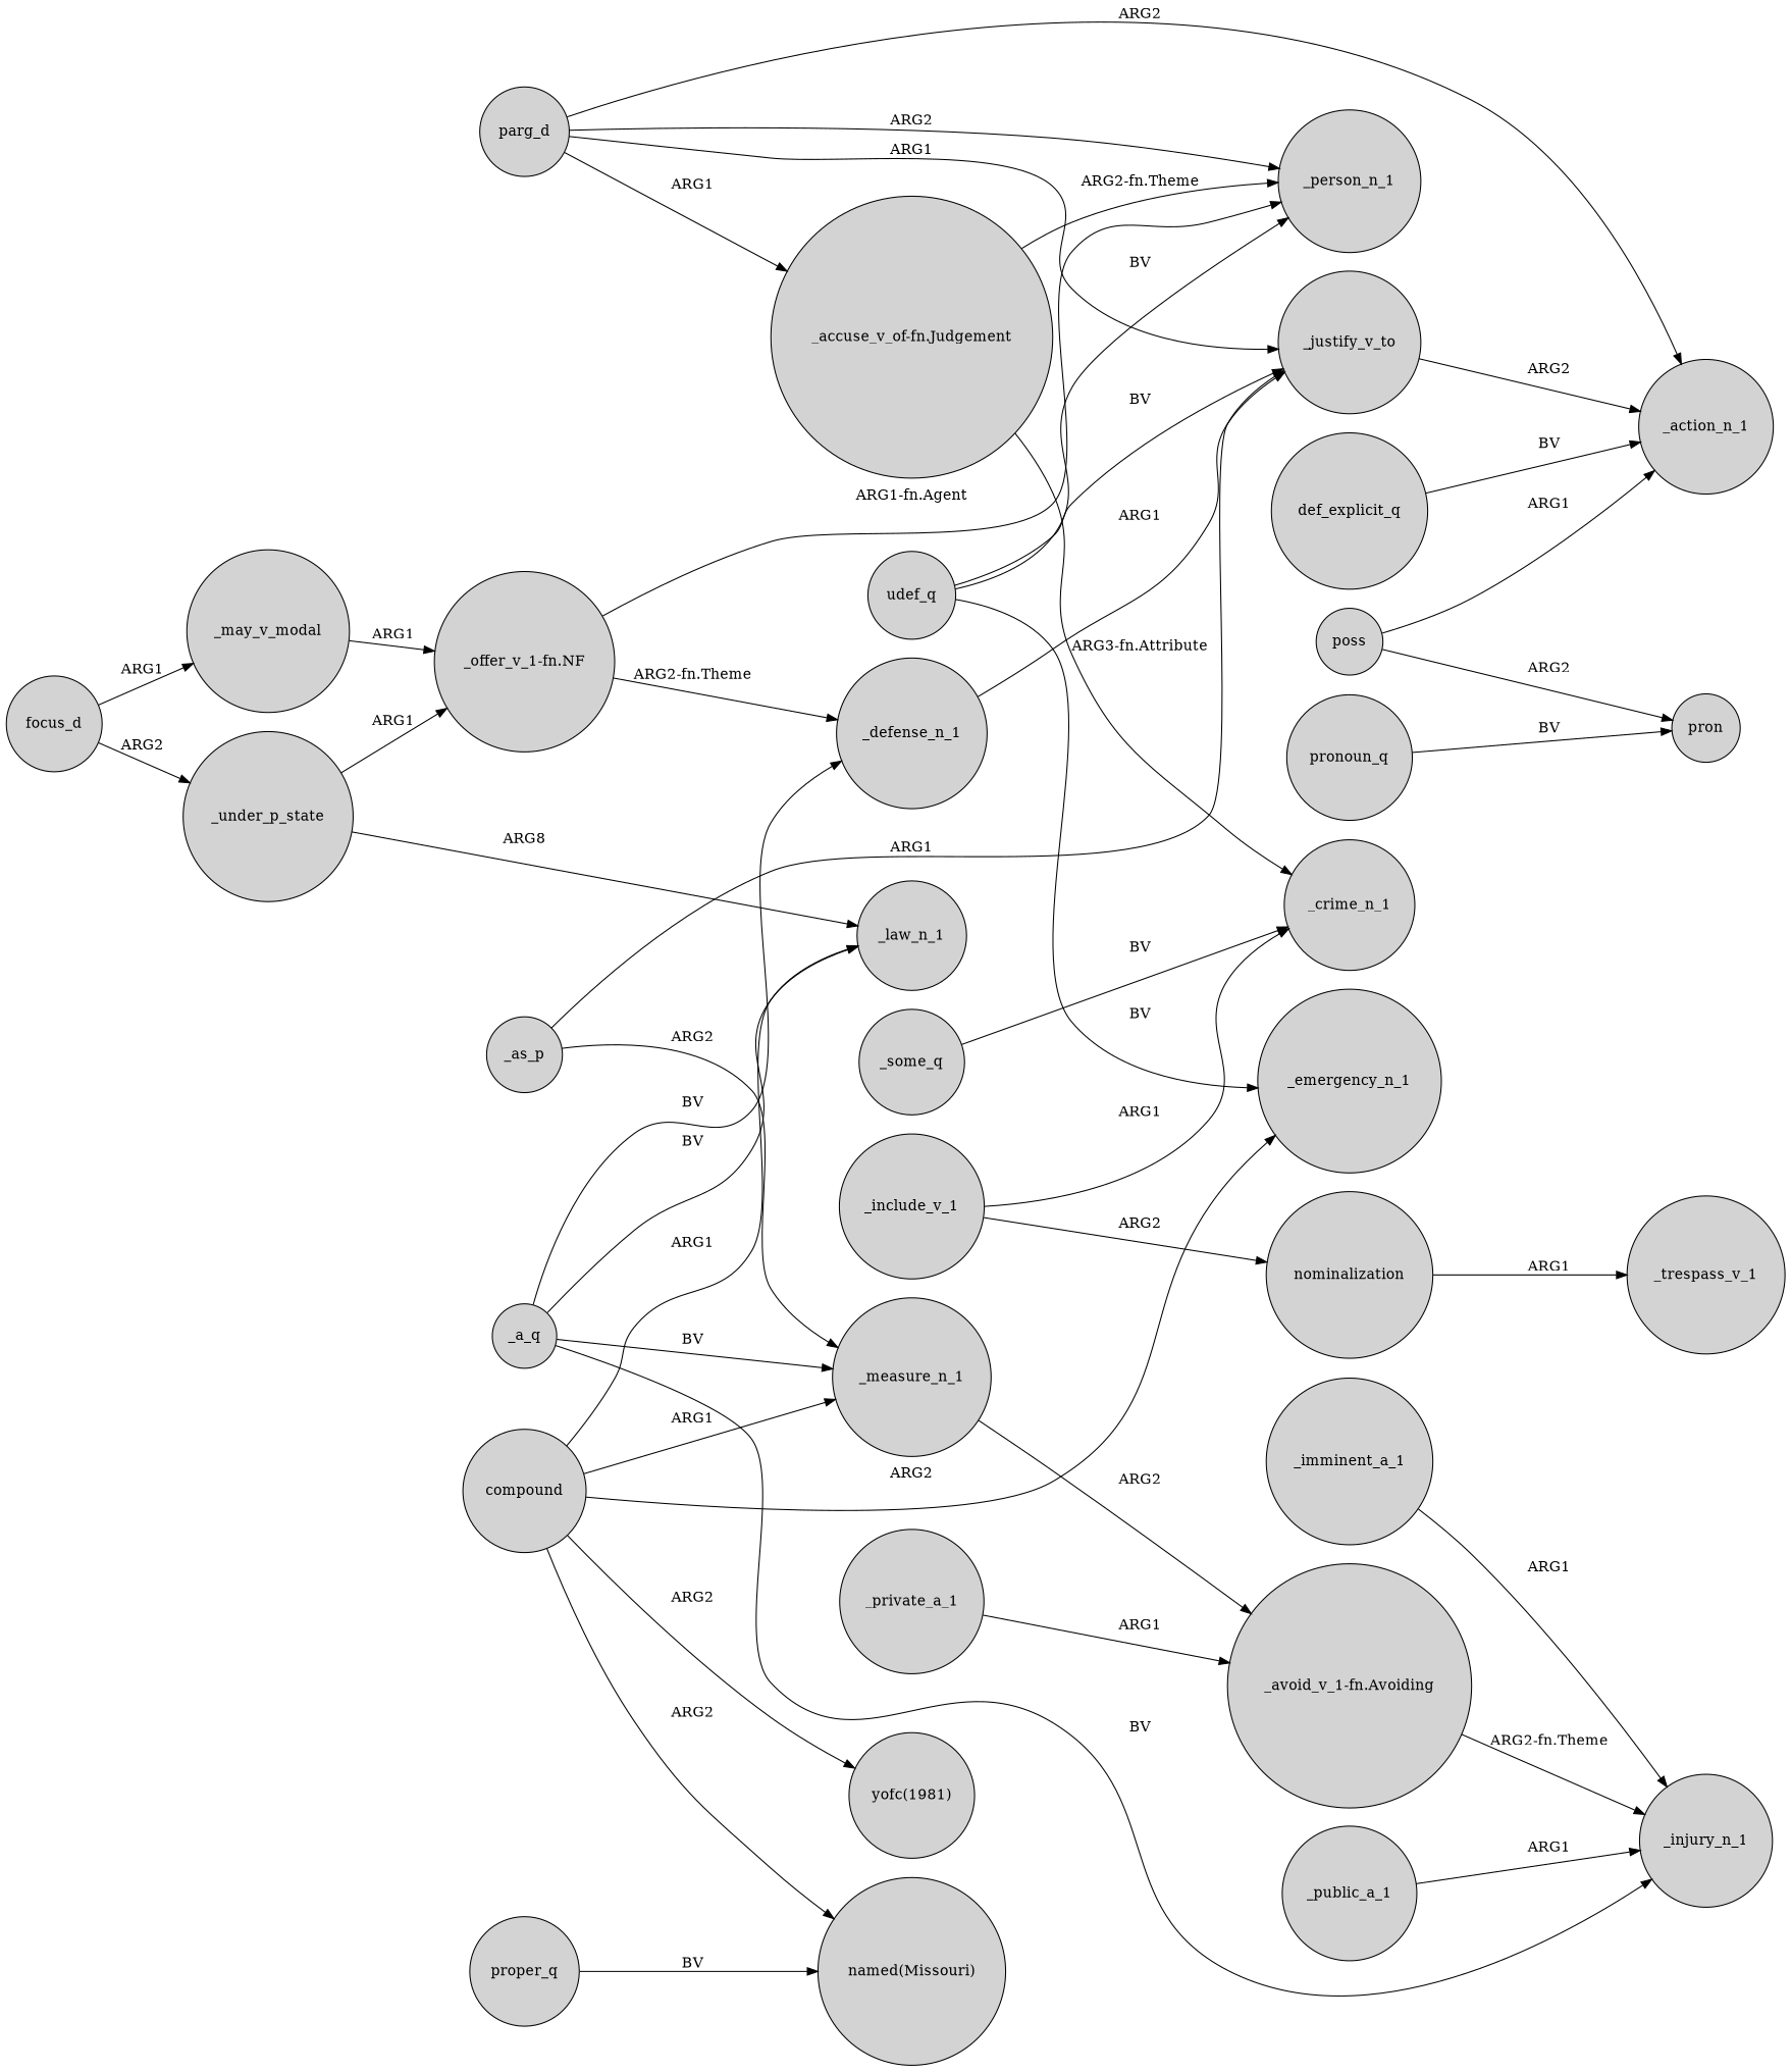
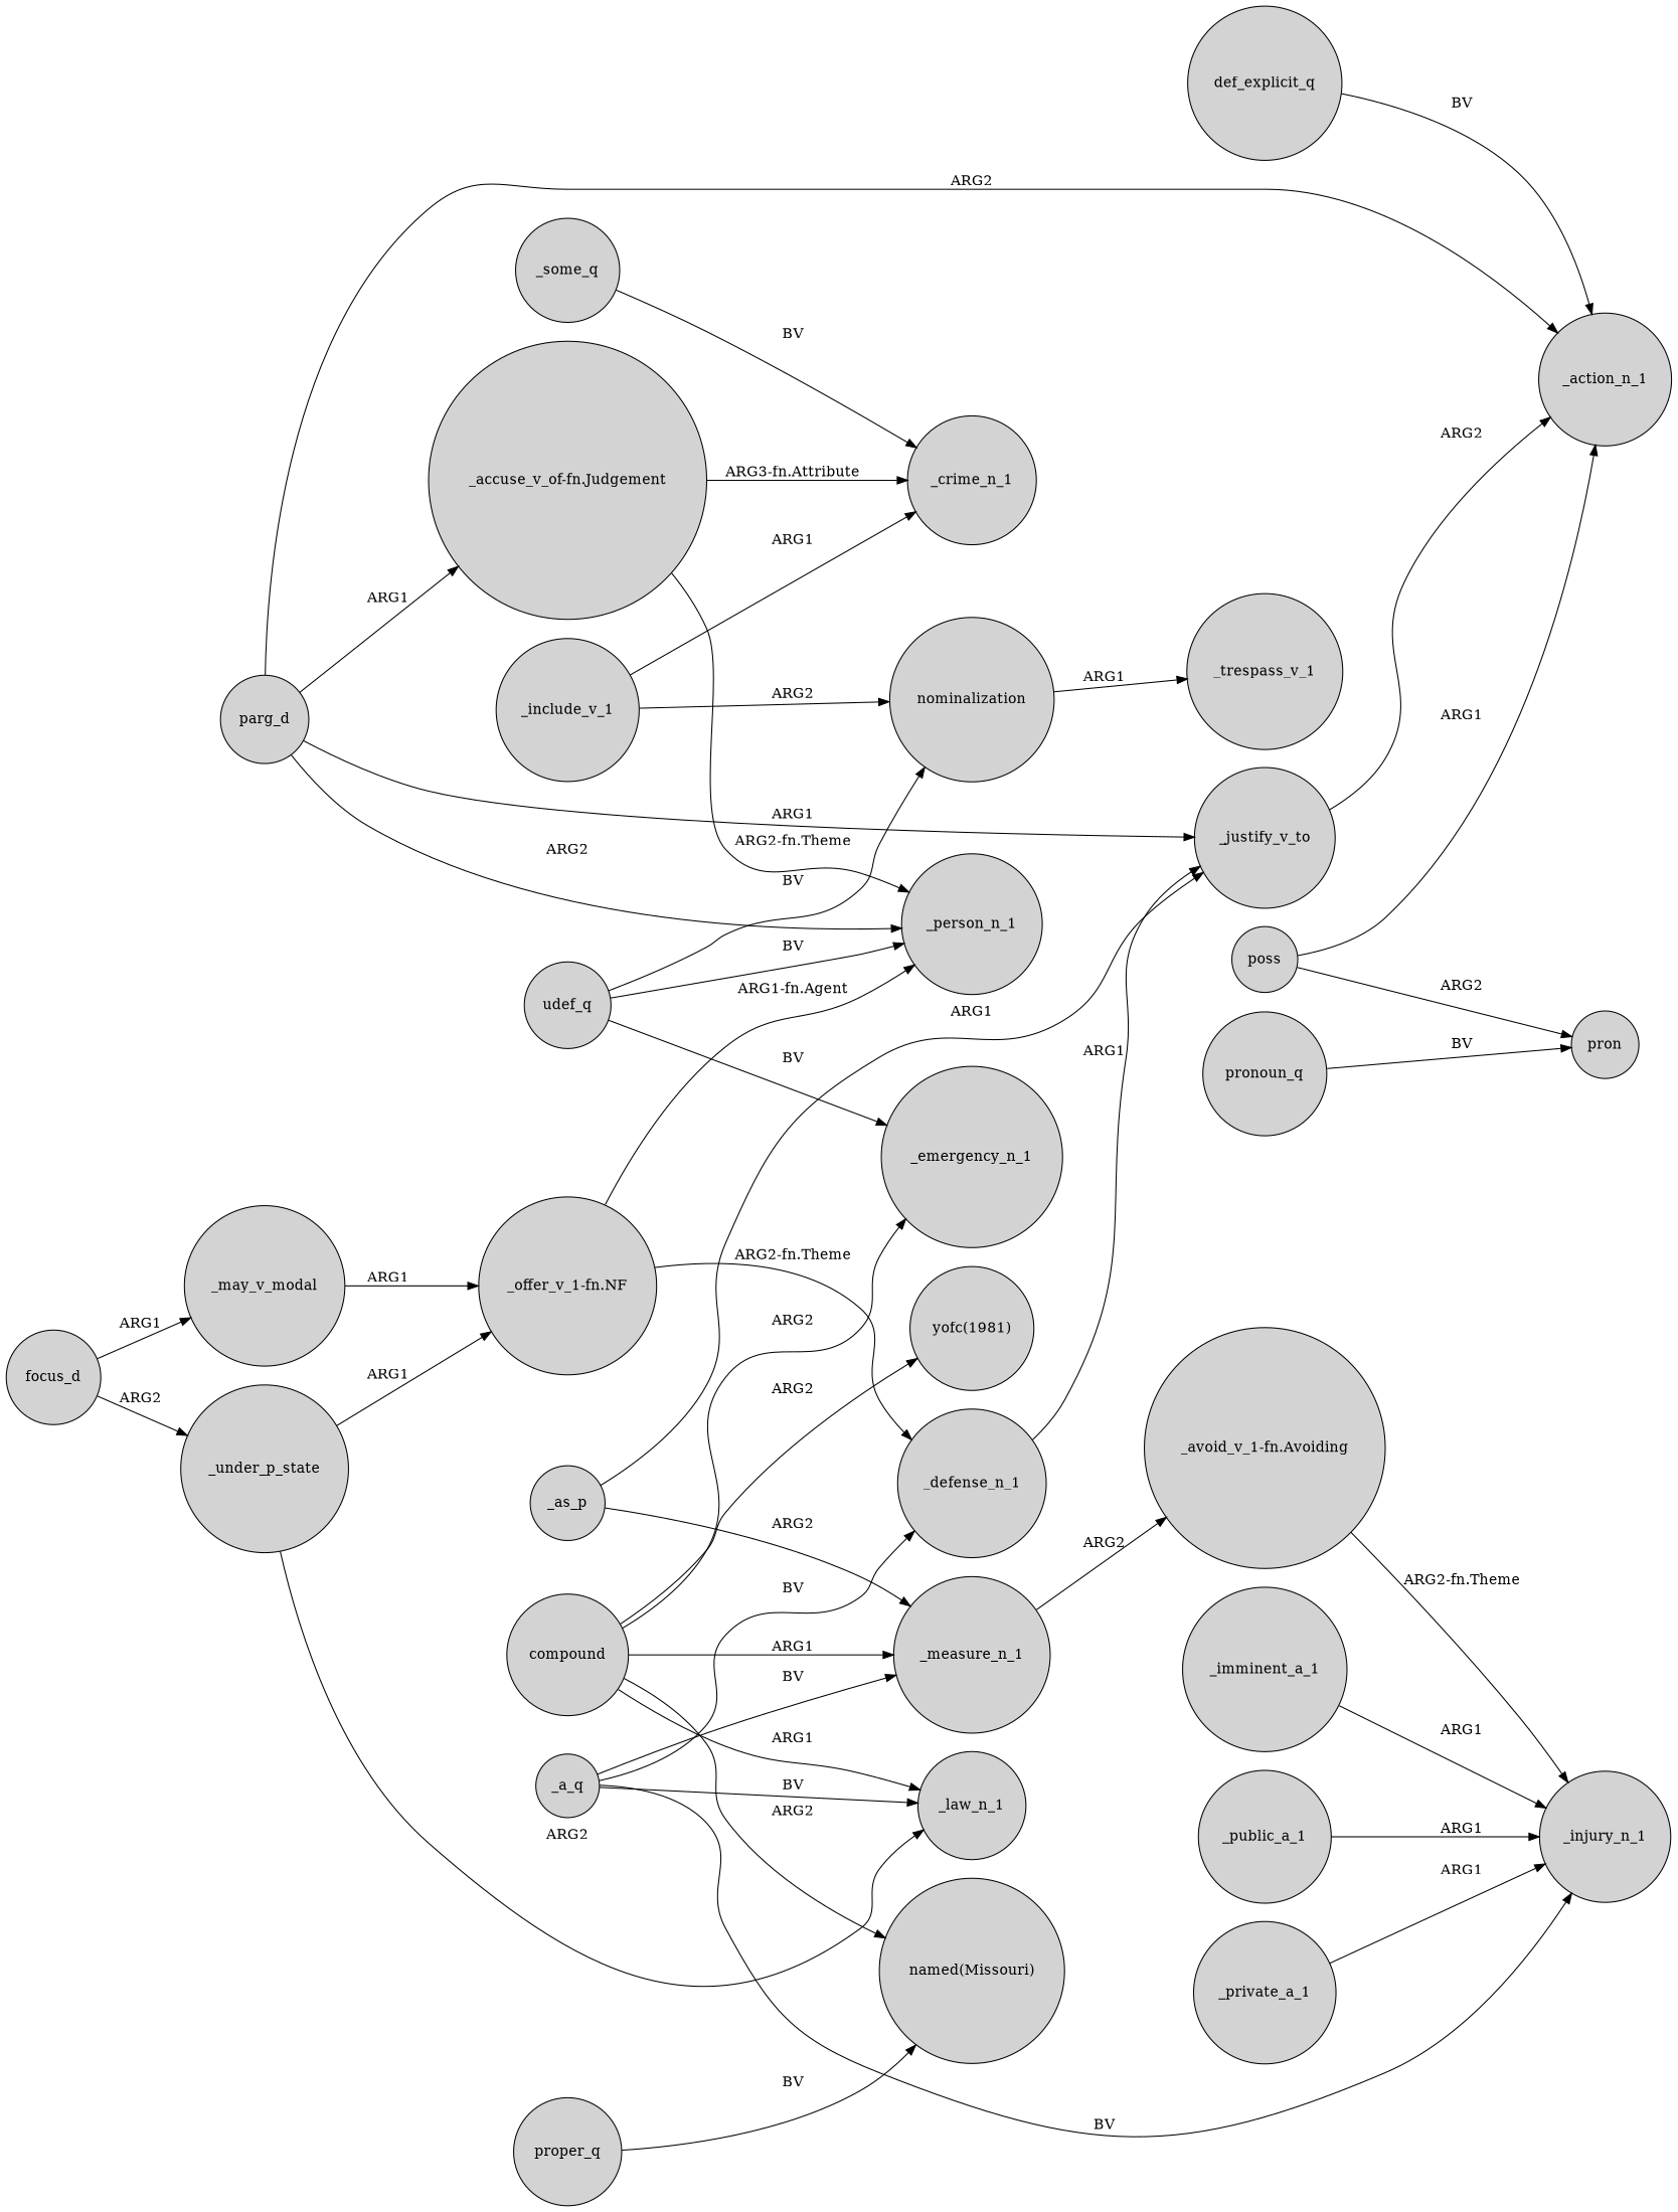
  digraph {
    rankdir=LR
    node [shape=circle style=filled]
    "_offer_v_1-fn.NF"
    _defense_n_1
    _person_n_1
    _justify_v_to
    _action_n_1
    compound
    _emergency_n_1
    _measure_n_1
    "named(Missouri)"
    _law_n_1
    "yofc(1981)"
    "_avoid_v_1-fn.Avoiding"
    _injury_n_1
    parg_d
    "_accuse_v_of-fn.Judgement"
    _crime_n_1
    nominalization
    _trespass_v_1
    poss
    pron
    _under_p_state
    _include_v_1
    _a_q
    focus_d
    _may_v_modal
    def_explicit_q
    _as_p
    proper_q
    pronoun_q
    _public_a_1
    udef_q
    _private_a_1
    _imminent_a_1
    _some_q
    "_offer_v_1-fn.NF" -> _defense_n_1 [label="ARG2-fn.Theme"]
    "_offer_v_1-fn.NF" -> _person_n_1 [label="ARG1-fn.Agent"]
    _defense_n_1 -> _justify_v_to [label=ARG1]
    _justify_v_to -> _action_n_1 [label=ARG2]
    compound -> _emergency_n_1 [label=ARG2]
    compound -> _measure_n_1 [label=ARG1]
    compound -> "named(Missouri)" [label=ARG2]
    compound -> _law_n_1 [label=ARG1]
    compound -> "yofc(1981)" [label=ARG2]
    _measure_n_1 -> "_avoid_v_1-fn.Avoiding" [label=ARG2]
    "_avoid_v_1-fn.Avoiding" -> _injury_n_1 [label="ARG2-fn.Theme"]
    parg_d -> _person_n_1 [label=ARG2]
    parg_d -> _justify_v_to [label=ARG1]
    parg_d -> _action_n_1 [label=ARG2]
    parg_d -> "_accuse_v_of-fn.Judgement" [label=ARG1]
    "_accuse_v_of-fn.Judgement" -> _person_n_1 [label="ARG2-fn.Theme"]
    "_accuse_v_of-fn.Judgement" -> _crime_n_1 [label="ARG3-fn.Attribute"]
    nominalization -> _trespass_v_1 [label=ARG1]
    poss -> _action_n_1 [label=ARG1]
    poss -> pron [label=ARG2]
    _under_p_state -> "_offer_v_1-fn.NF" [label=ARG1]
-   _under_p_state -> _law_n_1 [label=ARG8]
+   _under_p_state -> _law_n_1 [label=ARG2]
    _include_v_1 -> _crime_n_1 [label=ARG1]
    _include_v_1 -> nominalization [label=ARG2]
    _a_q -> _defense_n_1 [label=BV]
    _a_q -> _measure_n_1 [label=BV]
    _a_q -> _law_n_1 [label=BV]
    _a_q -> _injury_n_1 [label=BV]
    focus_d -> _under_p_state [label=ARG2]
    focus_d -> _may_v_modal [label=ARG1]
    _may_v_modal -> "_offer_v_1-fn.NF" [label=ARG1]
    def_explicit_q -> _action_n_1 [label=BV]
    _as_p -> _justify_v_to [label=ARG1]
    _as_p -> _measure_n_1 [label=ARG2]
    proper_q -> "named(Missouri)" [label=BV]
    pronoun_q -> pron [label=BV]
    _public_a_1 -> _injury_n_1 [label=ARG1]
    udef_q -> _person_n_1 [label=BV]
    udef_q -> _emergency_n_1 [label=BV]
-   udef_q -> _justify_v_to [label=BV]
-   _private_a_1 -> "_avoid_v_1-fn.Avoiding" [label=ARG1]
+   udef_q -> nominalization [label=BV]
+   _private_a_1 -> _injury_n_1 [label=ARG1]
    _imminent_a_1 -> _injury_n_1 [label=ARG1]
    _some_q -> _crime_n_1 [label=BV]
  }
